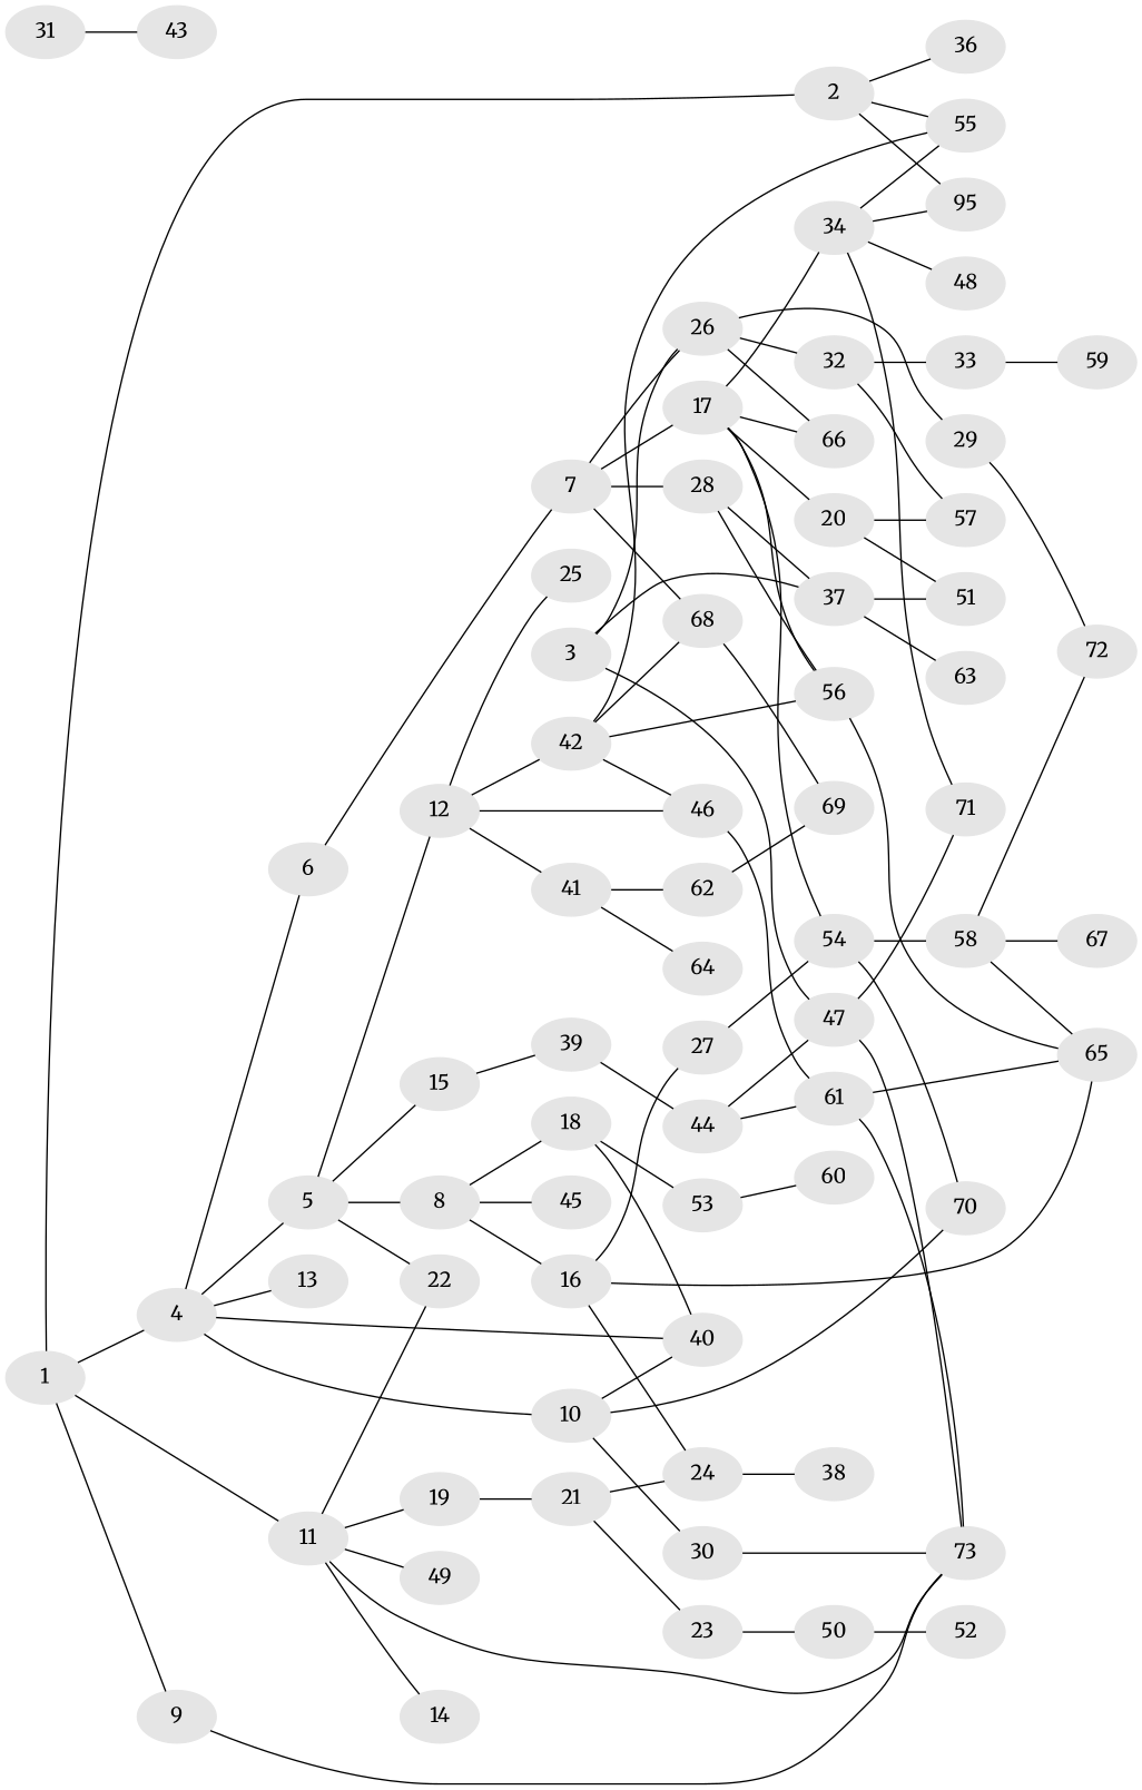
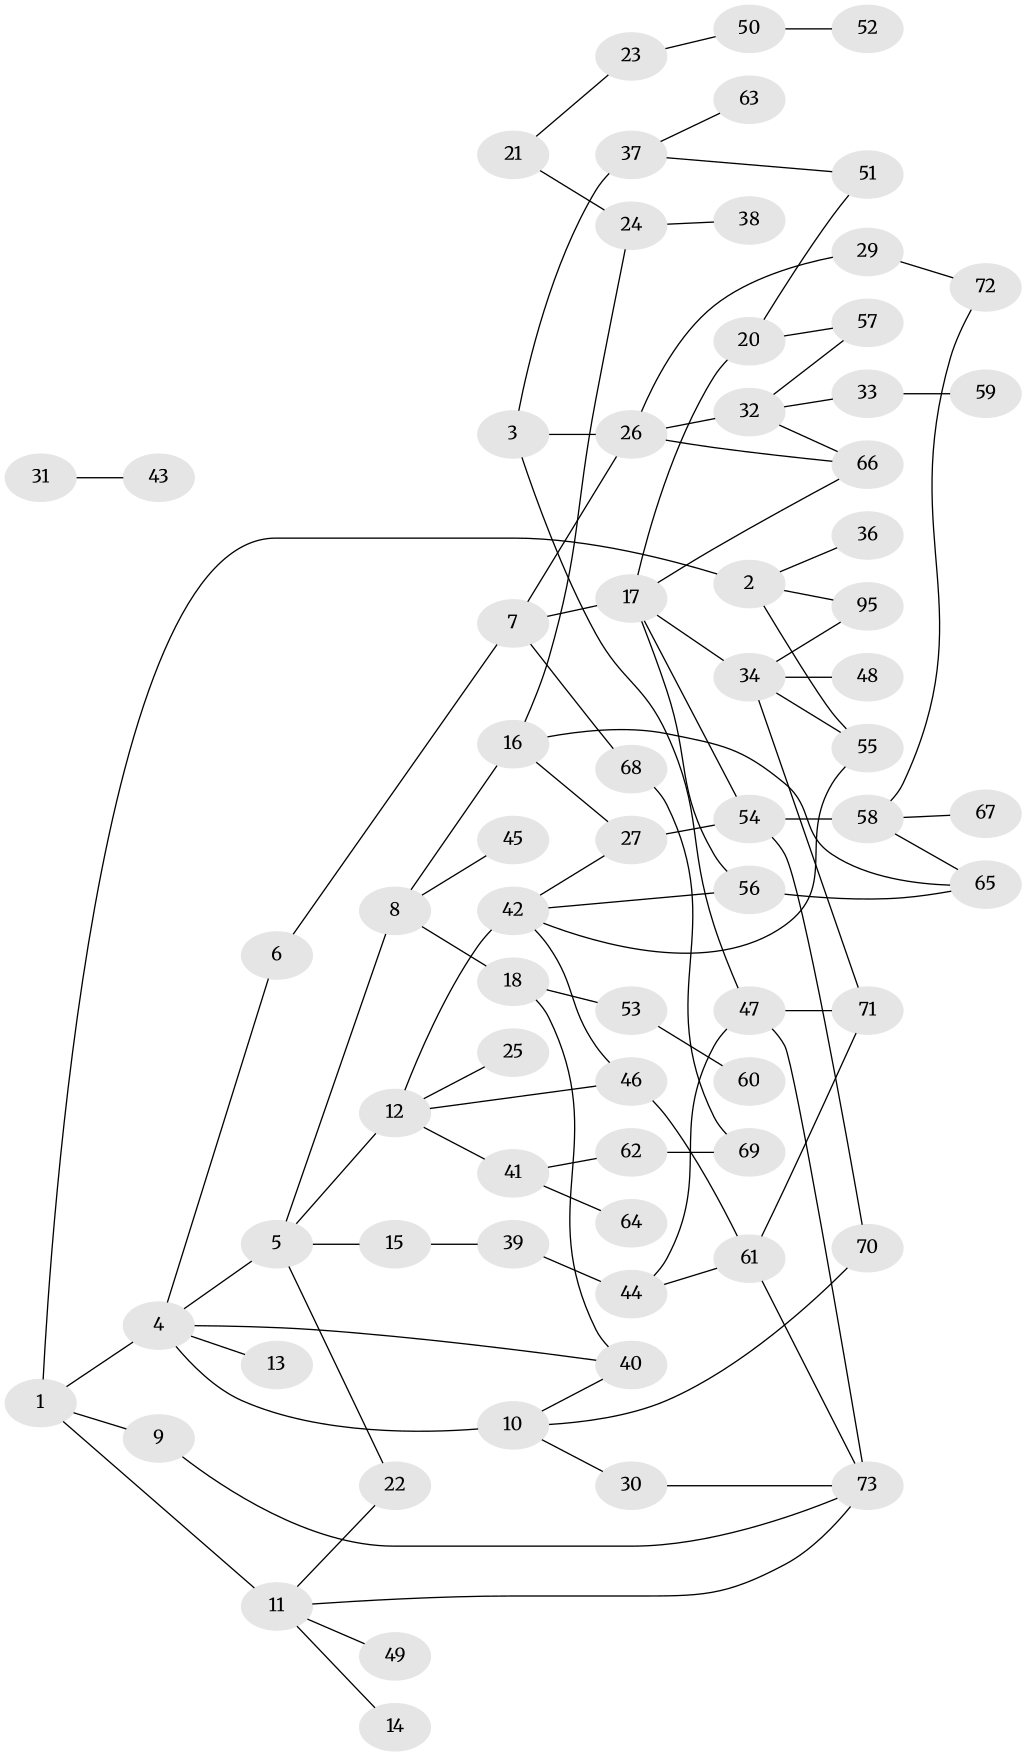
  graph {
    fontname=Merriweather
    rankdir=LR
    node [color=gray90 fontname=Merriweather style=filled]
    edge [fontname=Merriweather]
    1
    2
    4
    9
    11
    n6 [label=95]
    36
    55
    3
    26
    37
    47
    5
    6
    10
    13
    40
    73
    22
    14
-   19
    49
    31
    43
    66
    29
    32
    51
    63
    71
    8
    12
    15
    7
    30
    70
    16
    18
    45
    25
    41
    42
    46
    39
    17
-   28
    68
    20
    34
    54
    56
    69
    24
    27
    65
    53
    21
    62
    64
    61
    44
    38
    57
    48
    58
    60
    23
    50
    52
    72
    33
    59
    67
    1 -- 2
    1 -- 4
    1 -- 9
    1 -- 11
    2 -- n6
    2 -- 36
    2 -- 55
    4 -- 5
    4 -- 6
    4 -- 10
    4 -- 13
    4 -- 40
    9 -- 73
    11 -- 73
    11 -- 22
    11 -- 14
-   11 -- 19
    11 -- 49
    3 -- 26
    3 -- 37
    3 -- 47
    26 -- 66
    26 -- 29
    26 -- 32
    37 -- 51
    37 -- 63
    47 -- 73
    47 -- 71
    5 -- 22
    5 -- 8
    5 -- 12
    5 -- 15
    6 -- 7
    10 -- 40
    10 -- 30
    10 -- 70
-   19 -- 21
    31 -- 43
    29 -- 72
+   32 -- 66
    32 -- 57
    32 -- 33
    8 -- 16
    8 -- 18
    8 -- 45
    12 -- 25
    12 -- 41
    12 -- 42
    12 -- 46
    15 -- 39
    7 -- 26
    7 -- 17
-   7 -- 28
    7 -- 68
    30 -- 73
    16 -- 24
    16 -- 27
    16 -- 65
    18 -- 40
    18 -- 53
    41 -- 62
    41 -- 64
    42 -- 55
    42 -- 46
-   42 -- 68
+   42 -- 27
    42 -- 56
    46 -- 61
    39 -- 44
    17 -- 66
    17 -- 20
    17 -- 34
    17 -- 54
    17 -- 56
-   28 -- 37
-   28 -- 56
    68 -- 69
    20 -- 51
    20 -- 57
    34 -- n6
    34 -- 55
    34 -- 71
    34 -- 48
    54 -- 70
    54 -- 58
    56 -- 65
    24 -- 38
    27 -- 54
    53 -- 60
    21 -- 24
    21 -- 23
    62 -- 69
    61 -- 73
-   61 -- 65
+   61 -- 71
    44 -- 47
    44 -- 61
    58 -- 65
    58 -- 72
    58 -- 67
    23 -- 50
    50 -- 52
    33 -- 59
  }
